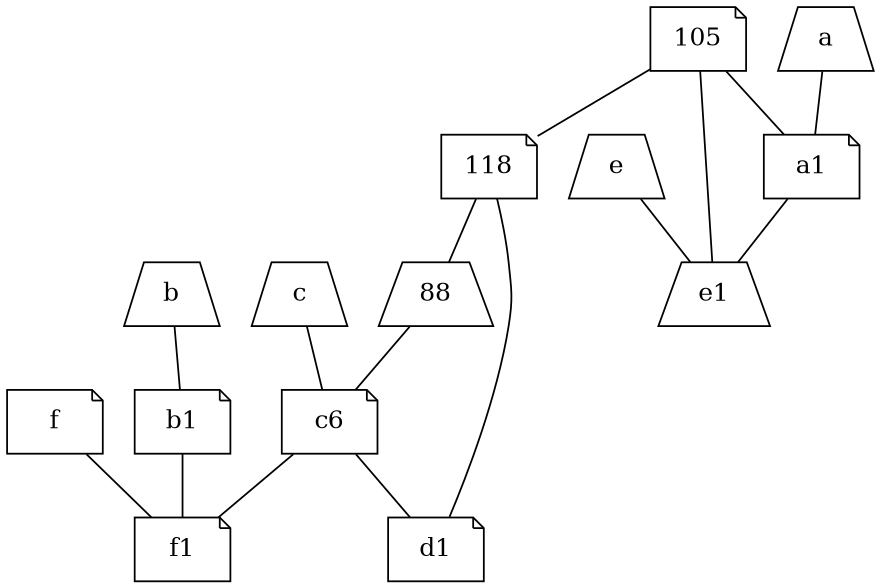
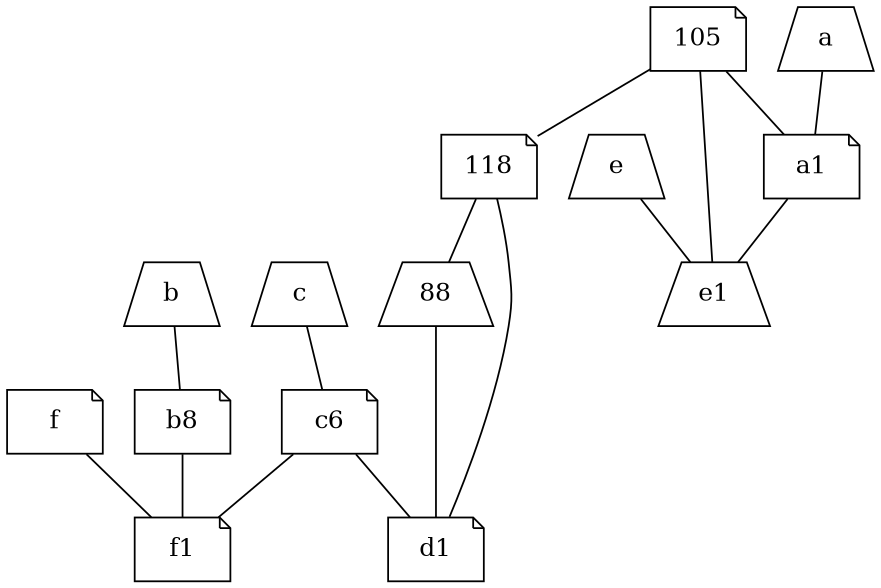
  graph {
    node [labelfontsize=50 shape=note]
    c [shape=trapezium]
    n2 [label=c6]
    f1
    d1
    e1 [shape=trapezium]
    a1
    b [shape=trapezium]
-   b1
+   b1 [label=b8]
    88 [shape=trapezium]
    e [shape=trapezium]
    118
    f
    105
    a [shape=trapezium]
    c -- n2
    n2 -- f1
    n2 -- d1
    a1 -- e1
    b -- b1
    b1 -- f1
-   88 -- n2
+   88 -- d1
    e -- e1
    118 -- d1
    118 -- 88
    f -- f1
    105 -- e1
    105 -- a1
    105 -- 118
    a -- a1
  }
